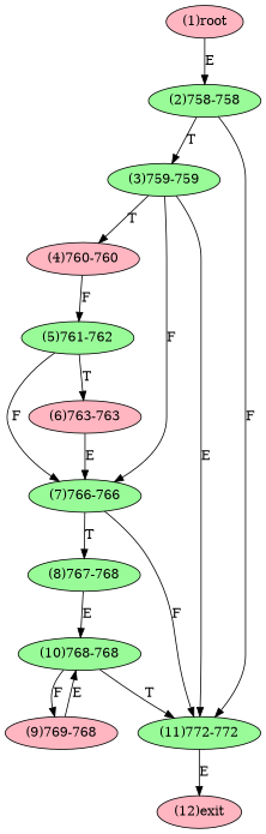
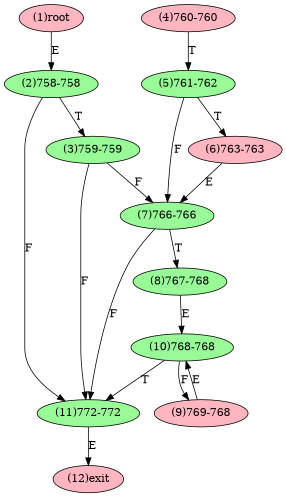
  digraph {
    node [fillcolor=palegreen style=filled]
    n1 [fillcolor=lightpink label="(1)root"]
    n2 [label="(2)758-758"]
    n3 [label="(3)759-759"]
    n4 [label="(11)772-772"]
    n5 [fillcolor=lightpink label="(4)760-760"]
    n6 [label="(7)766-766"]
    n7 [fillcolor=lightpink label="(12)exit"]
    n8 [label="(5)761-762"]
    n9 [fillcolor=lightpink label="(6)763-763"]
    n10 [label="(8)767-768"]
    n11 [label="(10)768-768"]
    n12 [fillcolor=lightpink label="(9)769-768"]
    n1 -> n2 [label=E]
    n2 -> n3 [label=T]
    n2 -> n4 [label=F]
-   n3 -> n4 [label=E]
-   n3 -> n5 [label=T]
+   n3 -> n4 [label=F]
    n3 -> n6 [label=F]
    n4 -> n7 [label=E]
-   n5 -> n8 [label=F]
+   n5 -> n8 [label=T]
    n6 -> n4 [label=F]
    n6 -> n10 [label=T]
    n8 -> n6 [label=F]
    n8 -> n9 [label=T]
    n9 -> n6 [label=E]
    n10 -> n11 [label=E]
    n11 -> n4 [label=T]
    n11 -> n12 [label=F]
    n12 -> n11 [label=E]
  }
